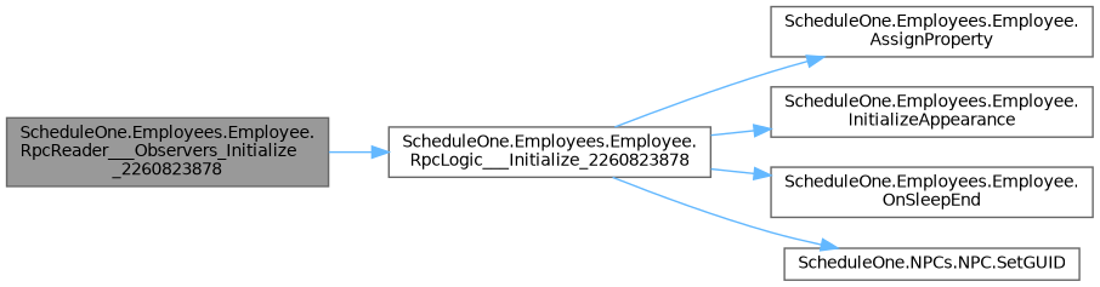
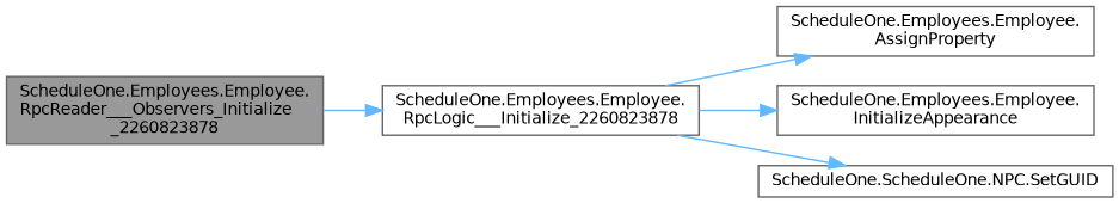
  digraph {
    rankdir=LR
    node [color=grey40 fillcolor=white fontname=Helvetica fontsize=10 shape=box style=filled]
    edge [color=steelblue1 fontname=Helvetica fontsize=10 labelfontname=Helvetica labelfontsize=10 style=solid]
    n1 [color=gray40 fillcolor=grey60 fontcolor=black height=0.2 label="ScheduleOne.Employees.Employee.\lRpcReader___Observers_Initialize\l_2260823878" width=0.4]
    n2 [height=0.2 label="ScheduleOne.Employees.Employee.\lRpcLogic___Initialize_2260823878" width=0.4]
    n3 [height=0.2 label="ScheduleOne.Employees.Employee.\lAssignProperty" width=0.4]
    n4 [height=0.2 label="ScheduleOne.Employees.Employee.\lInitializeAppearance" width=0.4]
-   n5 [height=0.2 label="ScheduleOne.Employees.Employee.\lOnSleepEnd" width=0.4]
-   n6 [height=0.2 label="ScheduleOne.NPCs.NPC.SetGUID" width=0.4]
+   n6 [height=0.2 label="ScheduleOne.ScheduleOne.NPC.SetGUID" width=0.4]
    n1 -> n2
    n2 -> n3
    n2 -> n4
-   n2 -> n5
    n2 -> n6
  }
